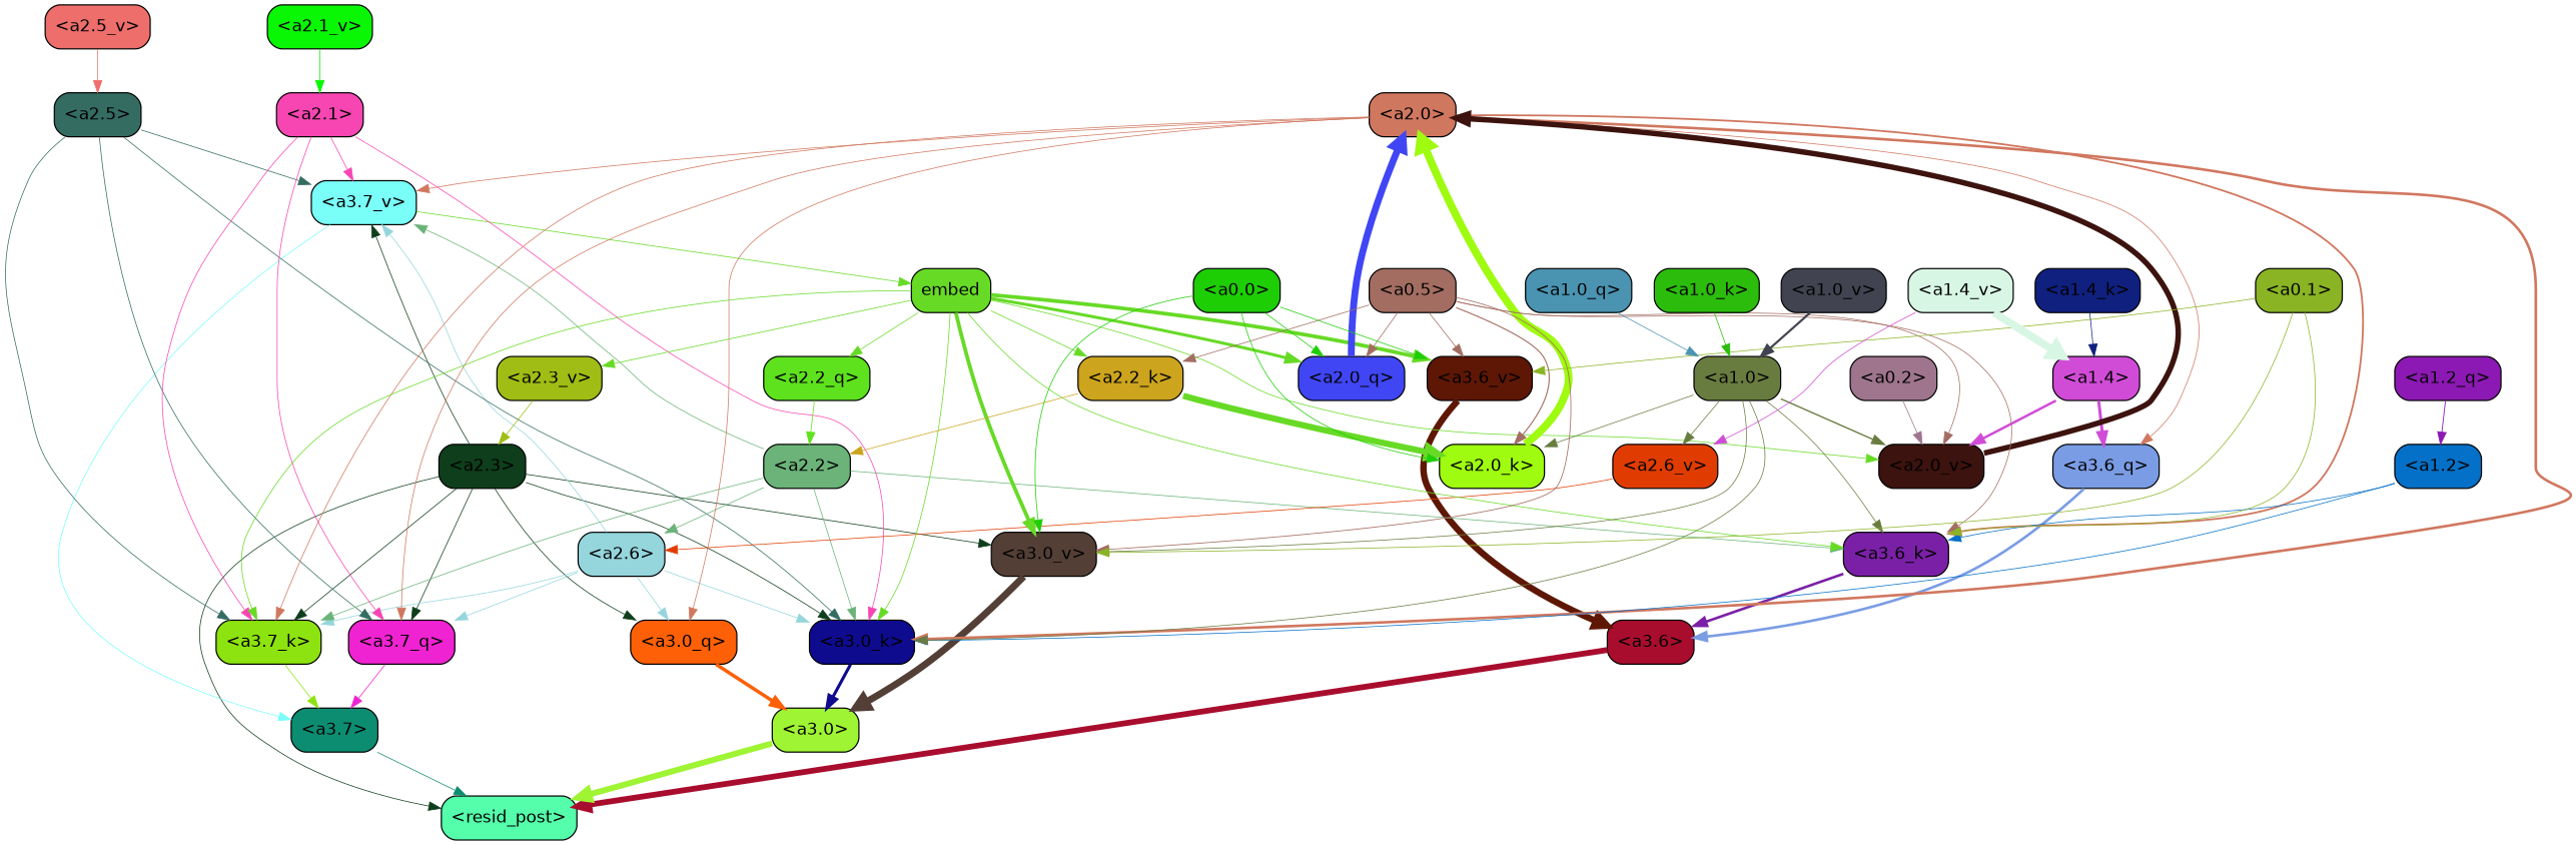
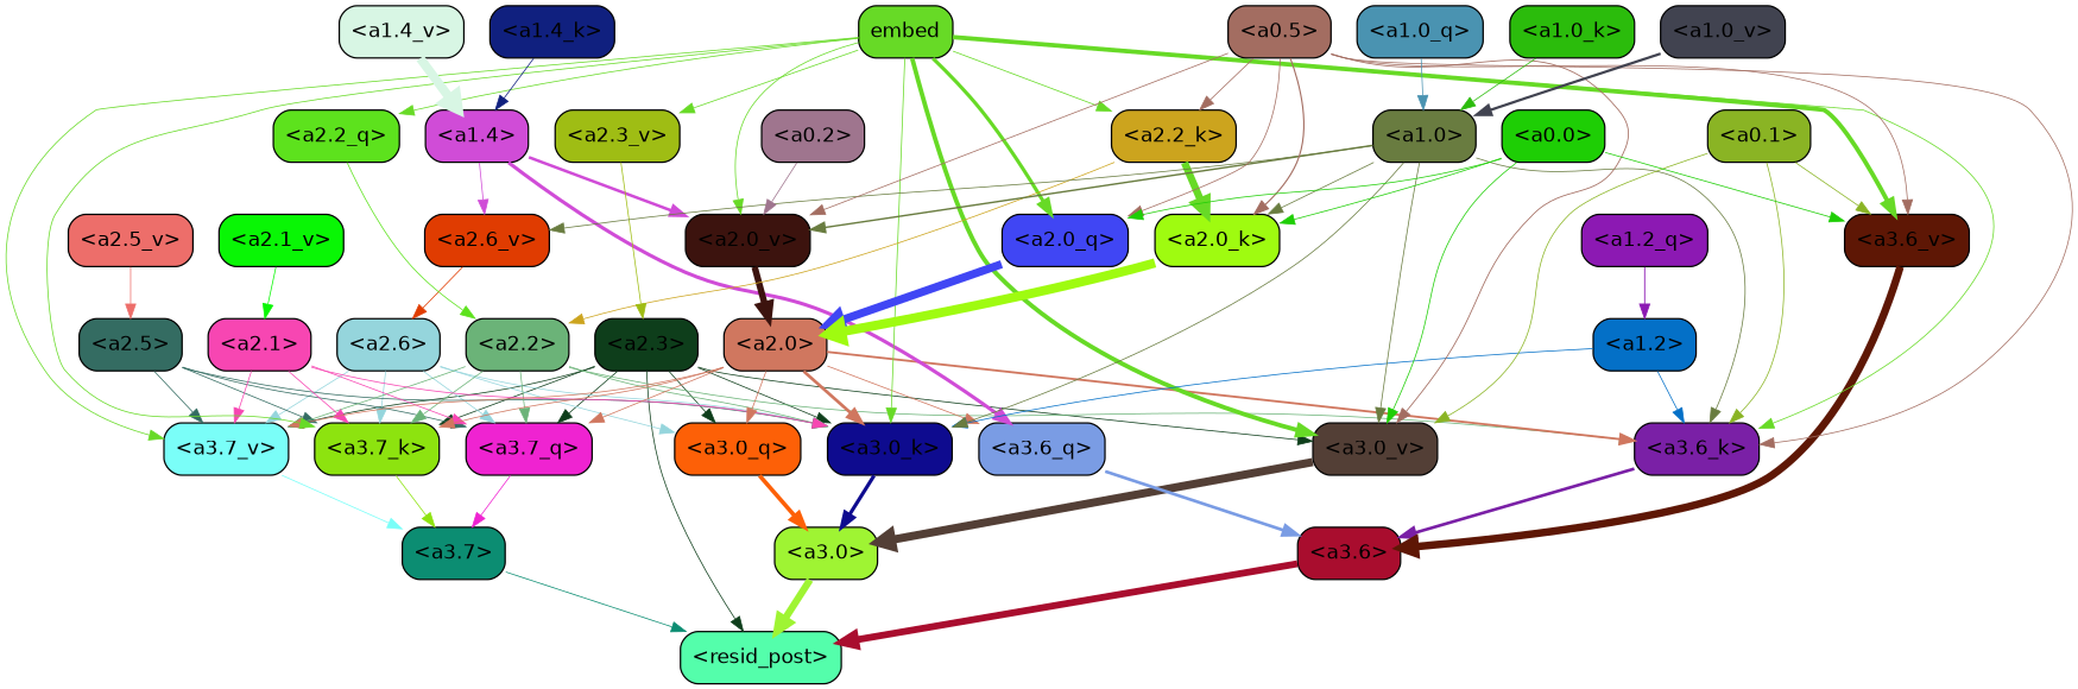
  strict digraph {
    splines=true
    node [color=black fontname=Helvetica shape=box style="filled, rounded"]
    edge [color="#67da26" penwidth=0.6]
    "<a3.7>" [fillcolor="#0c8d72"]
    "<resid_post>" [fillcolor="#54feab"]
    "<a3.6>" [fillcolor="#a90d2e"]
    "<a3.0>" [fillcolor="#9ff433"]
    "<a2.3>" [fillcolor="#0e3e1b"]
    "<a3.7_q>" [fillcolor="#ef23d1"]
    "<a3.0_q>" [fillcolor="#fd6007"]
    "<a3.7_k>" [fillcolor="#8de30f"]
    "<a3.0_k>" [fillcolor="#0e0b8f"]
    "<a3.7_v>" [fillcolor="#7afef8"]
    "<a3.0_v>" [fillcolor="#533f36"]
    "<a3.6_q>" [fillcolor="#7a9ce4"]
    "<a3.6_k>" [fillcolor="#7a20a6"]
    "<a3.6_v>" [fillcolor="#5e1705"]
    "<a2.6>" [fillcolor="#95d5dc"]
    "<a2.5>" [fillcolor="#346c62"]
    "<a2.2>" [fillcolor="#6bb378"]
    "<a2.1>" [fillcolor="#f746b2"]
    "<a2.0>" [fillcolor="#d0775f"]
    "<a1.4>" [fillcolor="#d04cd7"]
    "<a2.6_v>" [fillcolor="#e03c01"]
    "<a2.0_v>" [fillcolor="#3c130e"]
    embed [fillcolor="#67da26"]
    "<a2.2_q>" [fillcolor="#5de21d"]
    "<a2.0_q>" [fillcolor="#4046f4"]
    "<a2.2_k>" [fillcolor="#cca41e"]
    "<a2.3_v>" [fillcolor="#9fbd14"]
    "<a2.0_k>" [fillcolor="#9ffb10"]
    "<a1.2>" [fillcolor="#0470c7"]
    "<a1.0>" [fillcolor="#697c40"]
    "<a0.5>" [fillcolor="#a36d61"]
    "<a0.1>" [fillcolor="#8ab424"]
    "<a0.0>" [fillcolor="#1ece05"]
    "<a2.5_v>" [fillcolor="#ed6e6a"]
    "<a2.1_v>" [fillcolor="#09f605"]
    "<a0.2>" [fillcolor="#9f758e"]
    "<a1.2_q>" [fillcolor="#8c19b3"]
    "<a1.0_q>" [fillcolor="#4a93b1"]
    "<a1.4_k>" [fillcolor="#10207f"]
    "<a1.0_k>" [fillcolor="#2bbc0c"]
    "<a1.4_v>" [fillcolor="#d8f6e4"]
    "<a1.0_v>" [fillcolor="#414350"]
    "<a3.7>" -> "<resid_post>" [color="#0c8d72"]
    "<a3.6>" -> "<resid_post>" [color="#a90d2e" penwidth=4.7534414529800415]
    "<a3.0>" -> "<resid_post>" [color="#9ff433" penwidth=4.898576855659485]
    "<a2.3>" -> "<resid_post>" [color="#0e3e1b"]
    "<a2.3>" -> "<a3.7_q>" [color="#0e3e1b"]
    "<a2.3>" -> "<a3.0_q>" [color="#0e3e1b"]
    "<a2.3>" -> "<a3.7_k>" [color="#0e3e1b"]
    "<a2.3>" -> "<a3.0_k>" [color="#0e3e1b"]
    "<a2.3>" -> "<a3.7_v>" [color="#0e3e1b"]
    "<a2.3>" -> "<a3.0_v>" [color="#0e3e1b"]
    "<a3.7_q>" -> "<a3.7>" [color="#ef23d1"]
    "<a3.0_q>" -> "<a3.0>" [color="#fd6007" penwidth=2.870753765106201]
    "<a3.7_k>" -> "<a3.7>" [color="#8de30f"]
    "<a3.0_k>" -> "<a3.0>" [color="#0e0b8f" penwidth=2.520303964614868]
    "<a3.7_v>" -> "<a3.7>" [color="#7afef8"]
    "<a3.0_v>" -> "<a3.0>" [color="#533f36" penwidth=5.680712580680847]
    "<a3.6_q>" -> "<a3.6>" [color="#7a9ce4" penwidth=2.160832464694977]
    "<a3.6_k>" -> "<a3.6>" [color="#7a20a6" penwidth=2.13908451795578]
    "<a3.6_v>" -> "<a3.6>" [color="#5e1705" penwidth=5.297133803367615]
    "<a2.6>" -> "<a3.7_q>" [color="#95d5dc"]
    "<a2.6>" -> "<a3.0_q>" [color="#95d5dc"]
    "<a2.6>" -> "<a3.7_k>" [color="#95d5dc"]
    "<a2.6>" -> "<a3.0_k>" [color="#95d5dc"]
    "<a2.6>" -> "<a3.7_v>" [color="#95d5dc"]
    "<a2.5>" -> "<a3.7_q>" [color="#346c62"]
    "<a2.5>" -> "<a3.7_k>" [color="#346c62"]
    "<a2.5>" -> "<a3.0_k>" [color="#346c62"]
    "<a2.5>" -> "<a3.7_v>" [color="#346c62"]
-   "<a2.2>" -> "<a2.6>" [color="#6bb378"]
+   "<a2.2>" -> "<a3.7_q>" [color="#6bb378"]
    "<a2.2>" -> "<a3.7_k>" [color="#6bb378"]
    "<a2.2>" -> "<a3.0_k>" [color="#6bb378"]
    "<a2.2>" -> "<a3.7_v>" [color="#6bb378"]
    "<a2.2>" -> "<a3.6_k>" [color="#6bb378"]
    "<a2.1>" -> "<a3.7_q>" [color="#f746b2"]
    "<a2.1>" -> "<a3.7_k>" [color="#f746b2"]
    "<a2.1>" -> "<a3.0_k>" [color="#f746b2"]
    "<a2.1>" -> "<a3.7_v>" [color="#f746b2"]
    "<a2.0>" -> "<a3.7_q>" [color="#d0775f"]
    "<a2.0>" -> "<a3.0_q>" [color="#d0775f"]
    "<a2.0>" -> "<a3.7_k>" [color="#d0775f"]
    "<a2.0>" -> "<a3.0_k>" [color="#d0775f" penwidth=2.142689883708954]
    "<a2.0>" -> "<a3.7_v>" [color="#d0775f"]
    "<a2.0>" -> "<a3.6_q>" [color="#d0775f"]
    "<a2.0>" -> "<a3.6_k>" [color="#d0775f" penwidth=1.4855384826660156]
    "<a1.4>" -> "<a3.6_q>" [color="#d04cd7" penwidth=2.4767253398895264]
-   "<a1.4_v>" -> "<a2.6_v>" [color="#d04cd7"]
+   "<a1.4>" -> "<a2.6_v>" [color="#d04cd7"]
    "<a1.4>" -> "<a2.0_v>" [color="#d04cd7" penwidth=2.0349366441369057]
    "<a2.6_v>" -> "<a2.6>" [color="#e03c01"]
    "<a2.0_v>" -> "<a2.0>" [color="#3c130e" penwidth=4.48047137260437]
    embed -> "<a3.7_k>"
    embed -> "<a3.0_k>" [penwidth=0.6015868484973907]
-   "<a3.7_v>" -> embed
+   embed -> "<a3.7_v>"
    embed -> "<a3.0_v>" [penwidth=3.0891895294189453]
    embed -> "<a3.6_k>"
    embed -> "<a3.6_v>" [penwidth=3.067279100418091]
    embed -> "<a2.0_v>"
    embed -> "<a2.2_q>"
    embed -> "<a2.0_q>" [penwidth=2.482962191104889]
    embed -> "<a2.2_k>"
    embed -> "<a2.3_v>"
    "<a2.2_q>" -> "<a2.2>" [color="#5de21d"]
    "<a2.0_q>" -> "<a2.0>" [color="#4046f4" penwidth=5.653985500335693]
    "<a2.2_k>" -> "<a2.2>" [color="#cca41e"]
    "<a2.2_k>" -> "<a2.0_k>" [penwidth=5.09069561958313]
    "<a2.3_v>" -> "<a2.3>" [color="#9fbd14"]
    "<a2.0_k>" -> "<a2.0>" [color="#9ffb10" penwidth=6.397904872894287]
    "<a1.2>" -> "<a3.0_k>" [color="#0470c7"]
    "<a1.2>" -> "<a3.6_k>" [color="#0470c7"]
    "<a1.0>" -> "<a3.0_k>" [color="#697c40"]
    "<a1.0>" -> "<a3.0_v>" [color="#697c40"]
    "<a1.0>" -> "<a3.6_k>" [color="#697c40"]
    "<a1.0>" -> "<a2.6_v>" [color="#697c40"]
    "<a1.0>" -> "<a2.0_v>" [color="#697c40" penwidth=1.1342760920524597]
    "<a1.0>" -> "<a2.0_k>" [color="#697c40"]
    "<a0.5>" -> "<a3.0_v>" [color="#a36d61" penwidth=0.6549575447570533]
    "<a0.5>" -> "<a3.6_k>" [color="#a36d61"]
    "<a0.5>" -> "<a3.6_v>" [color="#a36d61"]
    "<a0.5>" -> "<a2.0_v>" [color="#a36d61"]
    "<a0.5>" -> "<a2.0_q>" [color="#a36d61"]
    "<a0.5>" -> "<a2.2_k>" [color="#a36d61"]
    "<a0.5>" -> "<a2.0_k>" [color="#a36d61" penwidth=0.8980485796928406]
    "<a0.1>" -> "<a3.0_v>" [color="#8ab424"]
    "<a0.1>" -> "<a3.6_k>" [color="#8ab424"]
    "<a0.1>" -> "<a3.6_v>" [color="#8ab424"]
    "<a0.0>" -> "<a3.0_v>" [color="#1ece05"]
    "<a0.0>" -> "<a3.6_v>" [color="#1ece05"]
    "<a0.0>" -> "<a2.0_q>" [color="#1ece05"]
    "<a0.0>" -> "<a2.0_k>" [color="#1ece05"]
    "<a2.5_v>" -> "<a2.5>" [color="#ed6e6a"]
    "<a2.1_v>" -> "<a2.1>" [color="#09f605"]
    "<a0.2>" -> "<a2.0_v>" [color="#9f758e"]
    "<a1.2_q>" -> "<a1.2>" [color="#8c19b3" penwidth=0.702675461769104]
    "<a1.0_q>" -> "<a1.0>" [color="#4a93b1"]
    "<a1.4_k>" -> "<a1.4>" [color="#10207f"]
    "<a1.0_k>" -> "<a1.0>" [color="#2bbc0c"]
    "<a1.4_v>" -> "<a1.4>" [color="#d8f6e4" penwidth=6.273579955101013]
    "<a1.0_v>" -> "<a1.0>" [color="#414350" penwidth=1.7821020036935806]
  }
